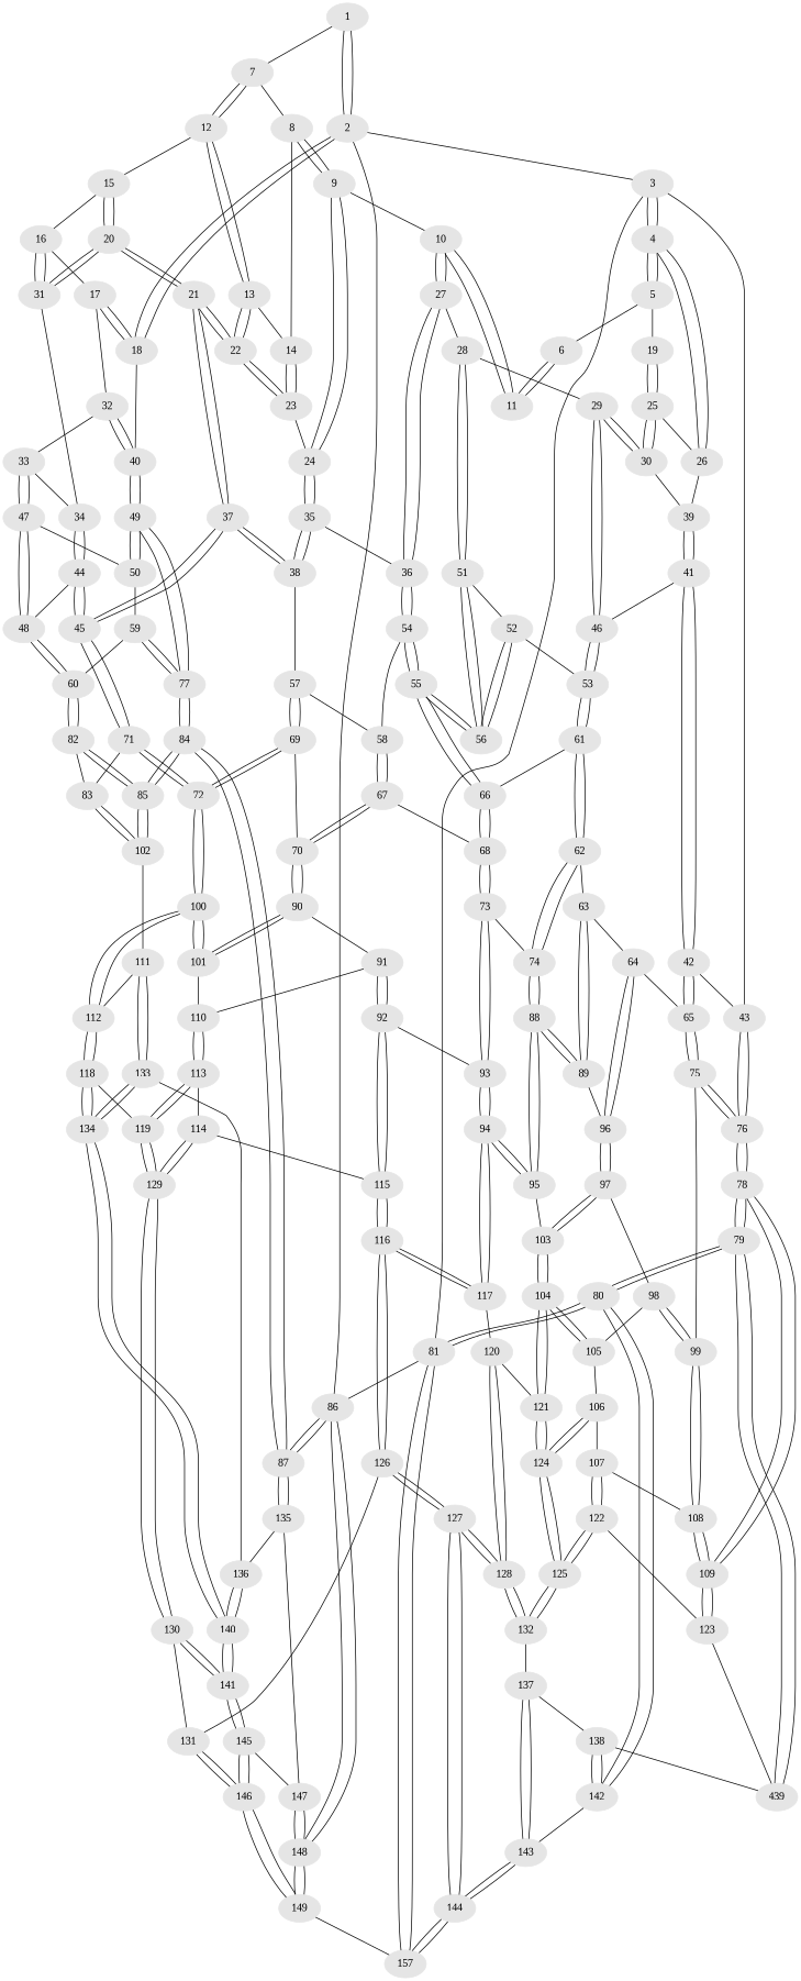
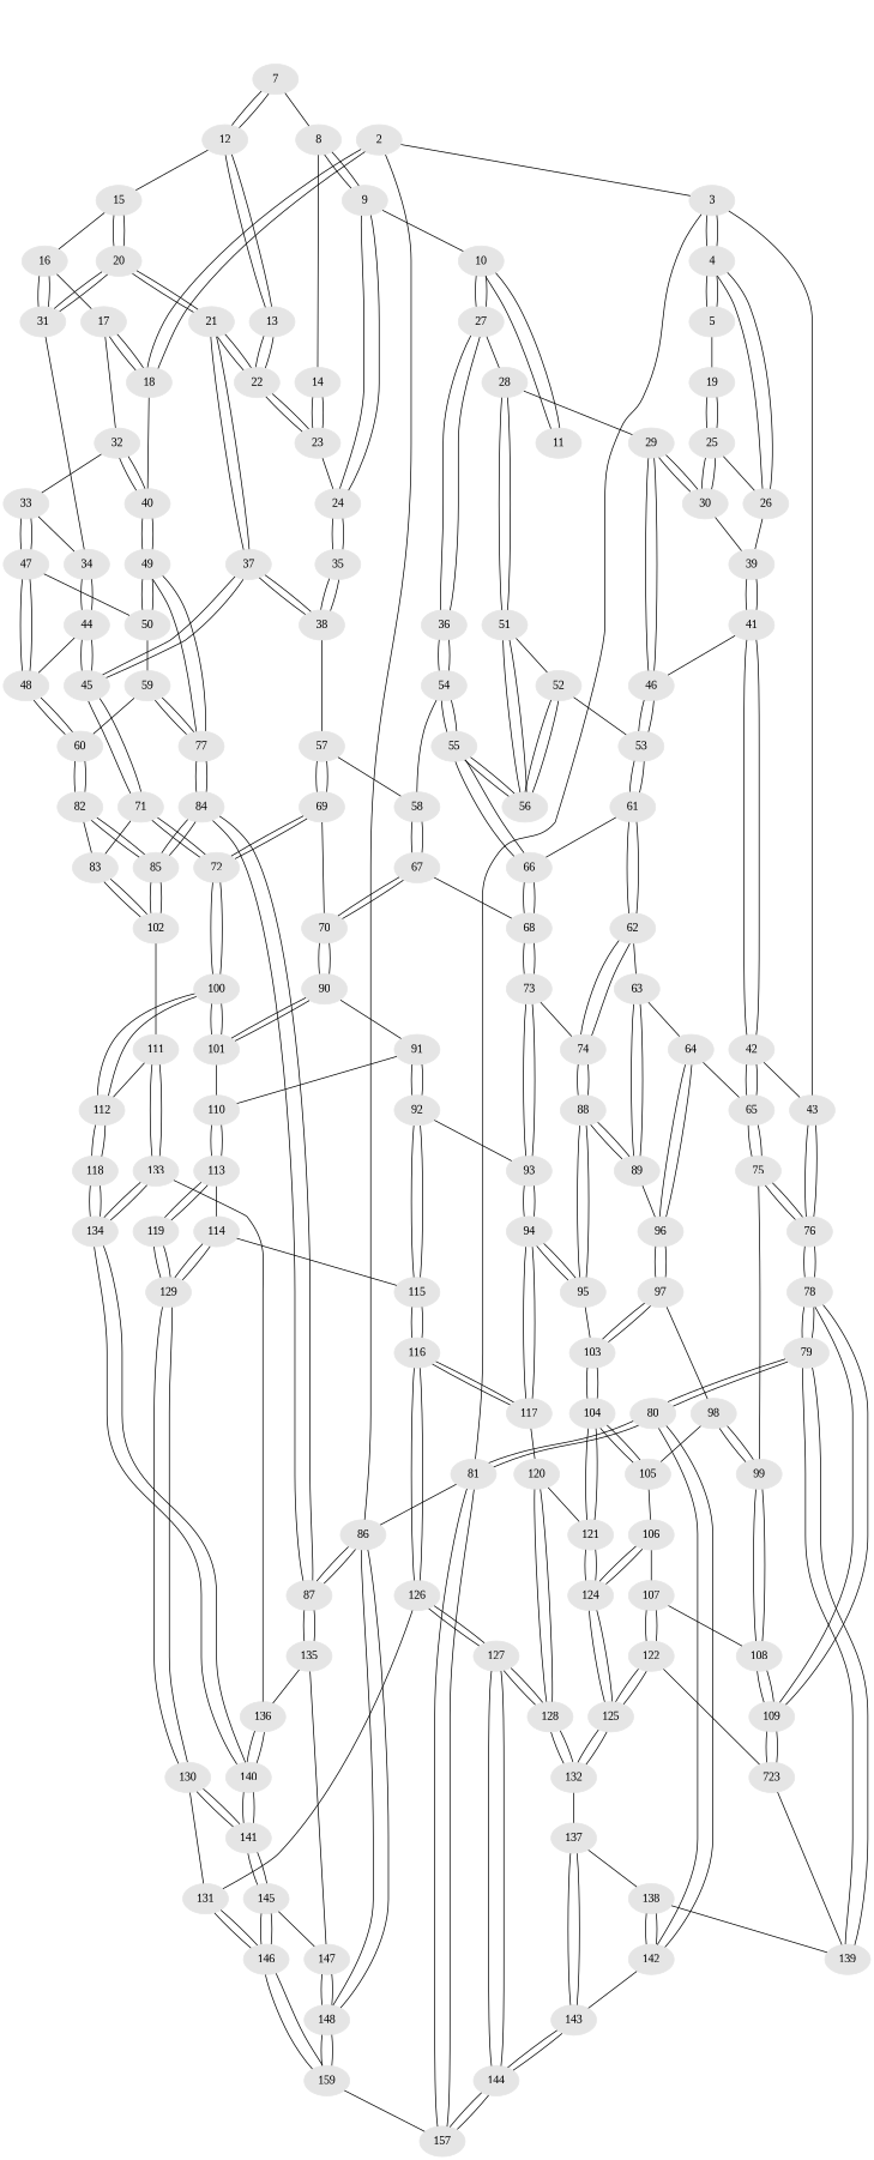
  graph {
    fontname="Liberation Serif"
    node [color=gray90 fontname="Liberation Serif" style=filled]
    edge [fontname="Liberation Serif"]
-   1
    2
    7
    3
    18
    86
    8
    12
    4
    43
    81
    40
    87
    148
    5
    26
    76
    n18 [label=157]
-   6
    19
    39
    11
    25
    9
    14
    13
    15
    10
    24
    23
    27
    35
    28
    36
    22
    16
    20
    17
    31
    21
    32
    34
    33
    49
    30
    37
    38
    45
    41
    29
    51
    54
    46
    52
    56
    53
    44
    47
    48
    50
    57
    55
    58
    71
    69
    42
    77
    65
    75
    78
    60
    72
    83
    61
    59
    82
    84
    66
    62
    67
    68
    70
    85
    63
    74
    64
    89
    88
    96
    97
    99
    73
    90
    93
    100
    91
    101
    102
    112
    94
    95
    108
    79
    109
    80
-   139 [label=439]
-   123
+   139
+   123 [label=723]
    142
    143
    111
    135
-   149
+   149 [label=159]
    136
    147
    103
    92
    110
    115
    113
    116
    117
    120
    104
    98
    105
    106
    118
    133
    121
    124
    107
    122
    125
    114
    119
    134
    129
    130
    126
    127
    131
    128
    140
    132
    137
    144
    146
    141
    145
    138
-   1 -- 2
-   1 -- 2
-   1 -- 7
    2 -- 3
    2 -- 18
    2 -- 18
    2 -- 86
    7 -- 8
    7 -- 12
    7 -- 12
    3 -- 4
    3 -- 4
    3 -- 43
    3 -- 81
    18 -- 40
    86 -- 87
    86 -- 87
    86 -- 148
    86 -- 148
    8 -- 9
    8 -- 9
    8 -- 14
    12 -- 13
    12 -- 13
    12 -- 15
    4 -- 5
    4 -- 5
    4 -- 26
    4 -- 26
    43 -- 76
    43 -- 76
    81 -- 86
    81 -- n18
    81 -- n18
    40 -- 49
    40 -- 49
    87 -- 135
    87 -- 135
    148 -- 149
    148 -- 149
-   5 -- 6
    5 -- 19
    26 -- 39
    76 -- 78
    76 -- 78
-   6 -- 11
-   6 -- 11
    19 -- 25
    19 -- 25
    39 -- 41
    39 -- 41
    25 -- 26
    25 -- 30
    25 -- 30
    9 -- 10
    9 -- 24
    9 -- 24
    14 -- 23
    14 -- 23
-   13 -- 14
    13 -- 22
    13 -- 22
    15 -- 16
    15 -- 20
    15 -- 20
    10 -- 11
    10 -- 11
    10 -- 27
    10 -- 27
    24 -- 35
    24 -- 35
    23 -- 24
    27 -- 28
    27 -- 36
    27 -- 36
-   35 -- 36
    35 -- 38
    35 -- 38
    28 -- 29
    28 -- 51
    28 -- 51
    36 -- 54
    36 -- 54
    22 -- 23
    22 -- 23
    16 -- 17
    16 -- 31
    16 -- 31
    20 -- 31
    20 -- 31
    20 -- 21
    20 -- 21
    17 -- 18
    17 -- 18
    17 -- 32
    31 -- 34
    21 -- 22
    21 -- 22
    21 -- 37
    21 -- 37
    32 -- 40
    32 -- 40
    32 -- 33
    34 -- 44
    34 -- 44
    33 -- 34
    33 -- 47
    33 -- 47
    49 -- 50
    49 -- 50
    49 -- 77
    49 -- 77
    30 -- 39
    37 -- 38
    37 -- 38
    37 -- 45
    37 -- 45
    38 -- 57
    45 -- 71
    45 -- 71
    41 -- 46
    41 -- 42
    41 -- 42
    29 -- 30
    29 -- 30
    29 -- 46
    29 -- 46
    51 -- 52
    51 -- 56
    51 -- 56
    54 -- 55
    54 -- 55
    54 -- 58
    46 -- 53
    46 -- 53
    52 -- 56
    52 -- 56
    52 -- 53
    53 -- 61
    53 -- 61
    44 -- 45
    44 -- 45
    44 -- 48
    47 -- 48
    47 -- 48
    47 -- 50
    48 -- 60
    48 -- 60
    50 -- 59
    57 -- 58
    57 -- 69
    57 -- 69
    55 -- 56
    55 -- 56
    55 -- 66
    55 -- 66
    58 -- 67
    58 -- 67
    71 -- 72
    71 -- 72
    71 -- 83
    69 -- 72
    69 -- 72
    69 -- 70
    42 -- 43
    42 -- 65
    42 -- 65
    77 -- 84
    77 -- 84
    65 -- 75
    65 -- 75
    75 -- 76
    75 -- 76
    75 -- 99
    78 -- 79
    78 -- 79
    78 -- 109
    78 -- 109
    60 -- 82
    60 -- 82
    72 -- 100
    72 -- 100
    83 -- 102
    83 -- 102
    61 -- 66
    61 -- 62
    61 -- 62
    59 -- 77
    59 -- 77
    59 -- 60
    82 -- 83
    82 -- 85
    82 -- 85
    84 -- 87
    84 -- 87
    84 -- 85
    84 -- 85
    66 -- 68
    66 -- 68
    62 -- 63
    62 -- 74
    62 -- 74
    67 -- 68
    67 -- 70
    67 -- 70
    68 -- 73
    68 -- 73
    70 -- 90
    70 -- 90
    85 -- 102
    85 -- 102
    63 -- 64
    63 -- 89
    63 -- 89
    74 -- 88
    74 -- 88
    64 -- 65
    64 -- 96
    64 -- 96
    89 -- 96
    88 -- 89
    88 -- 89
    88 -- 95
    88 -- 95
    96 -- 97
    96 -- 97
    97 -- 103
    97 -- 103
    97 -- 98
    99 -- 108
    99 -- 108
    73 -- 74
    73 -- 93
    73 -- 93
    90 -- 91
    90 -- 101
    90 -- 101
    93 -- 94
    93 -- 94
    100 -- 101
    100 -- 101
    100 -- 112
    100 -- 112
    91 -- 92
    91 -- 92
    91 -- 110
    101 -- 110
    102 -- 111
    112 -- 118
    112 -- 118
    94 -- 95
    94 -- 95
    94 -- 117
    94 -- 117
    95 -- 103
    108 -- 109
    108 -- 109
    79 -- 80
    79 -- 80
    79 -- 139
    79 -- 139
    109 -- 123
    109 -- 123
    80 -- 81
    80 -- 81
    80 -- 142
    80 -- 142
    123 -- 139
    142 -- 143
    143 -- 144
    143 -- 144
    111 -- 112
    111 -- 133
    111 -- 133
    135 -- 136
    135 -- 147
    149 -- n18
    136 -- 140
    136 -- 140
    147 -- 148
    147 -- 148
    103 -- 104
    103 -- 104
    92 -- 93
    92 -- 115
    92 -- 115
    110 -- 113
    110 -- 113
    115 -- 116
    115 -- 116
    113 -- 114
    113 -- 119
    113 -- 119
    116 -- 117
    116 -- 117
    116 -- 126
    116 -- 126
    117 -- 120
    120 -- 121
    120 -- 128
    120 -- 128
    104 -- 105
    104 -- 105
    104 -- 121
    104 -- 121
    98 -- 99
    98 -- 99
    98 -- 105
    105 -- 106
    106 -- 124
    106 -- 124
    106 -- 107
-   118 -- 119
    118 -- 134
    118 -- 134
    133 -- 136
    133 -- 134
    133 -- 134
    121 -- 124
    121 -- 124
    124 -- 125
    124 -- 125
    107 -- 108
    107 -- 122
    107 -- 122
    122 -- 123
    122 -- 125
    122 -- 125
    125 -- 132
    125 -- 132
    114 -- 115
    114 -- 129
    114 -- 129
    119 -- 129
    119 -- 129
    134 -- 140
    134 -- 140
    129 -- 130
    129 -- 130
    130 -- 131
    130 -- 141
    130 -- 141
    126 -- 127
    126 -- 127
    126 -- 131
    127 -- 128
    127 -- 128
    127 -- 144
    127 -- 144
    131 -- 146
    131 -- 146
    128 -- 132
    128 -- 132
    140 -- 141
    140 -- 141
    132 -- 137
    137 -- 143
    137 -- 143
    137 -- 138
    144 -- n18
    144 -- n18
    146 -- 149
    146 -- 149
    141 -- 145
    141 -- 145
    145 -- 147
    145 -- 146
    145 -- 146
    138 -- 139
    138 -- 142
    138 -- 142
  }
